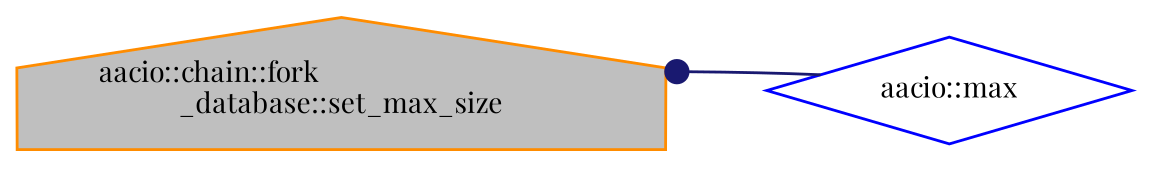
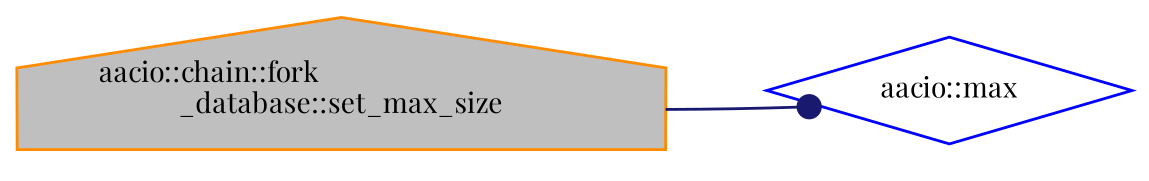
  digraph {
    rankdir=LR
    fontname="Playfair Display"
    node [fontname="Playfair Display" fontsize=10 style=filled]
    n1 [color=darkorange fillcolor=grey75 fontcolor=black height=0.2 label="aacio::chain::fork\l_database::set_max_size" shape=house width=0.4]
    n2 [color=blue fillcolor=white height=0.2 label="aacio::max" shape=diamond width=0.4]
-   n2 -> n1 [color=midnightblue fontname="Playfair Display" fontsize=10 labelfontname=Helvetica labelfontsize=10 style=solid arrowhead=dot]
+   n1 -> n2 [color=midnightblue fontname="Playfair Display" fontsize=10 labelfontname=Helvetica labelfontsize=10 style=solid arrowhead=dot]
  }
